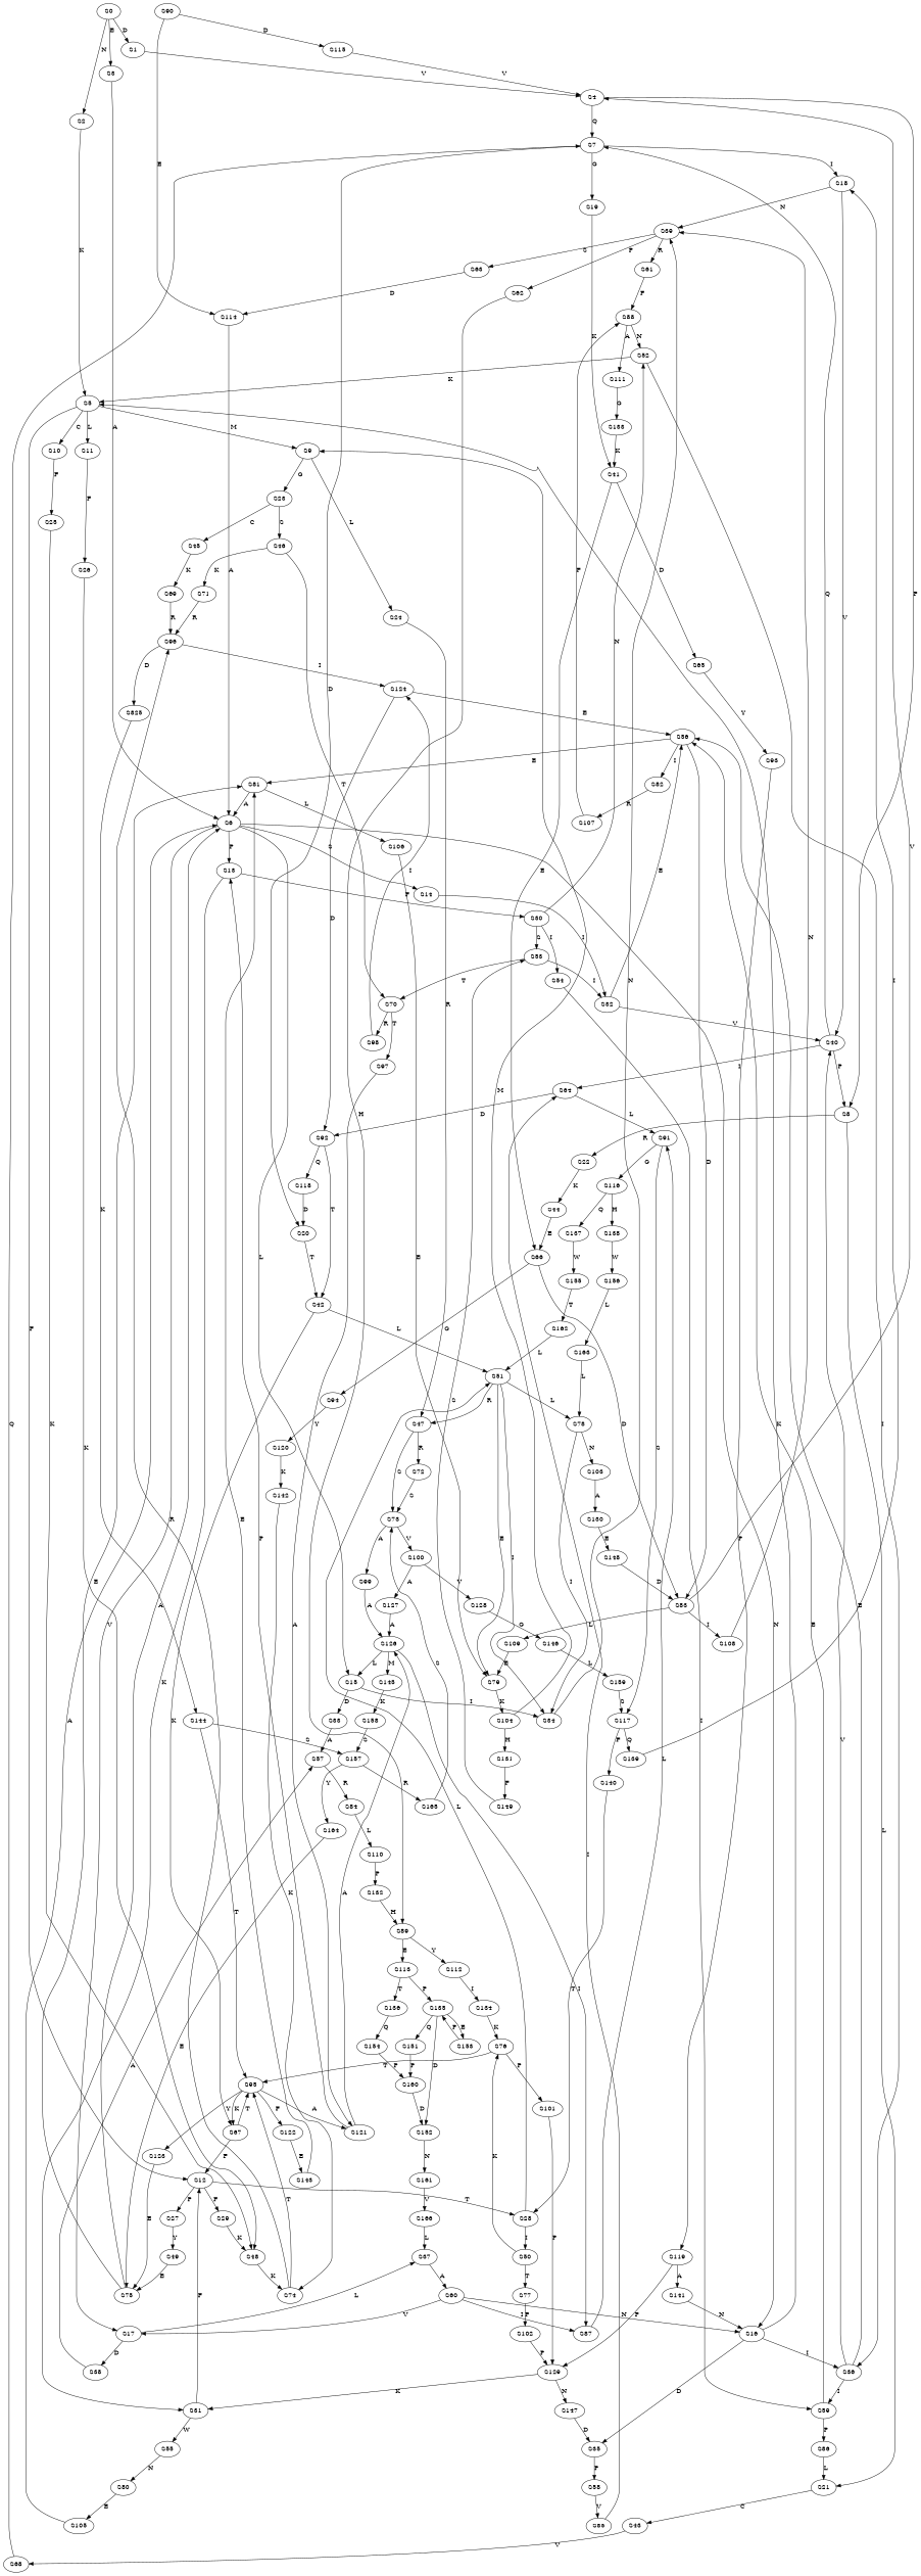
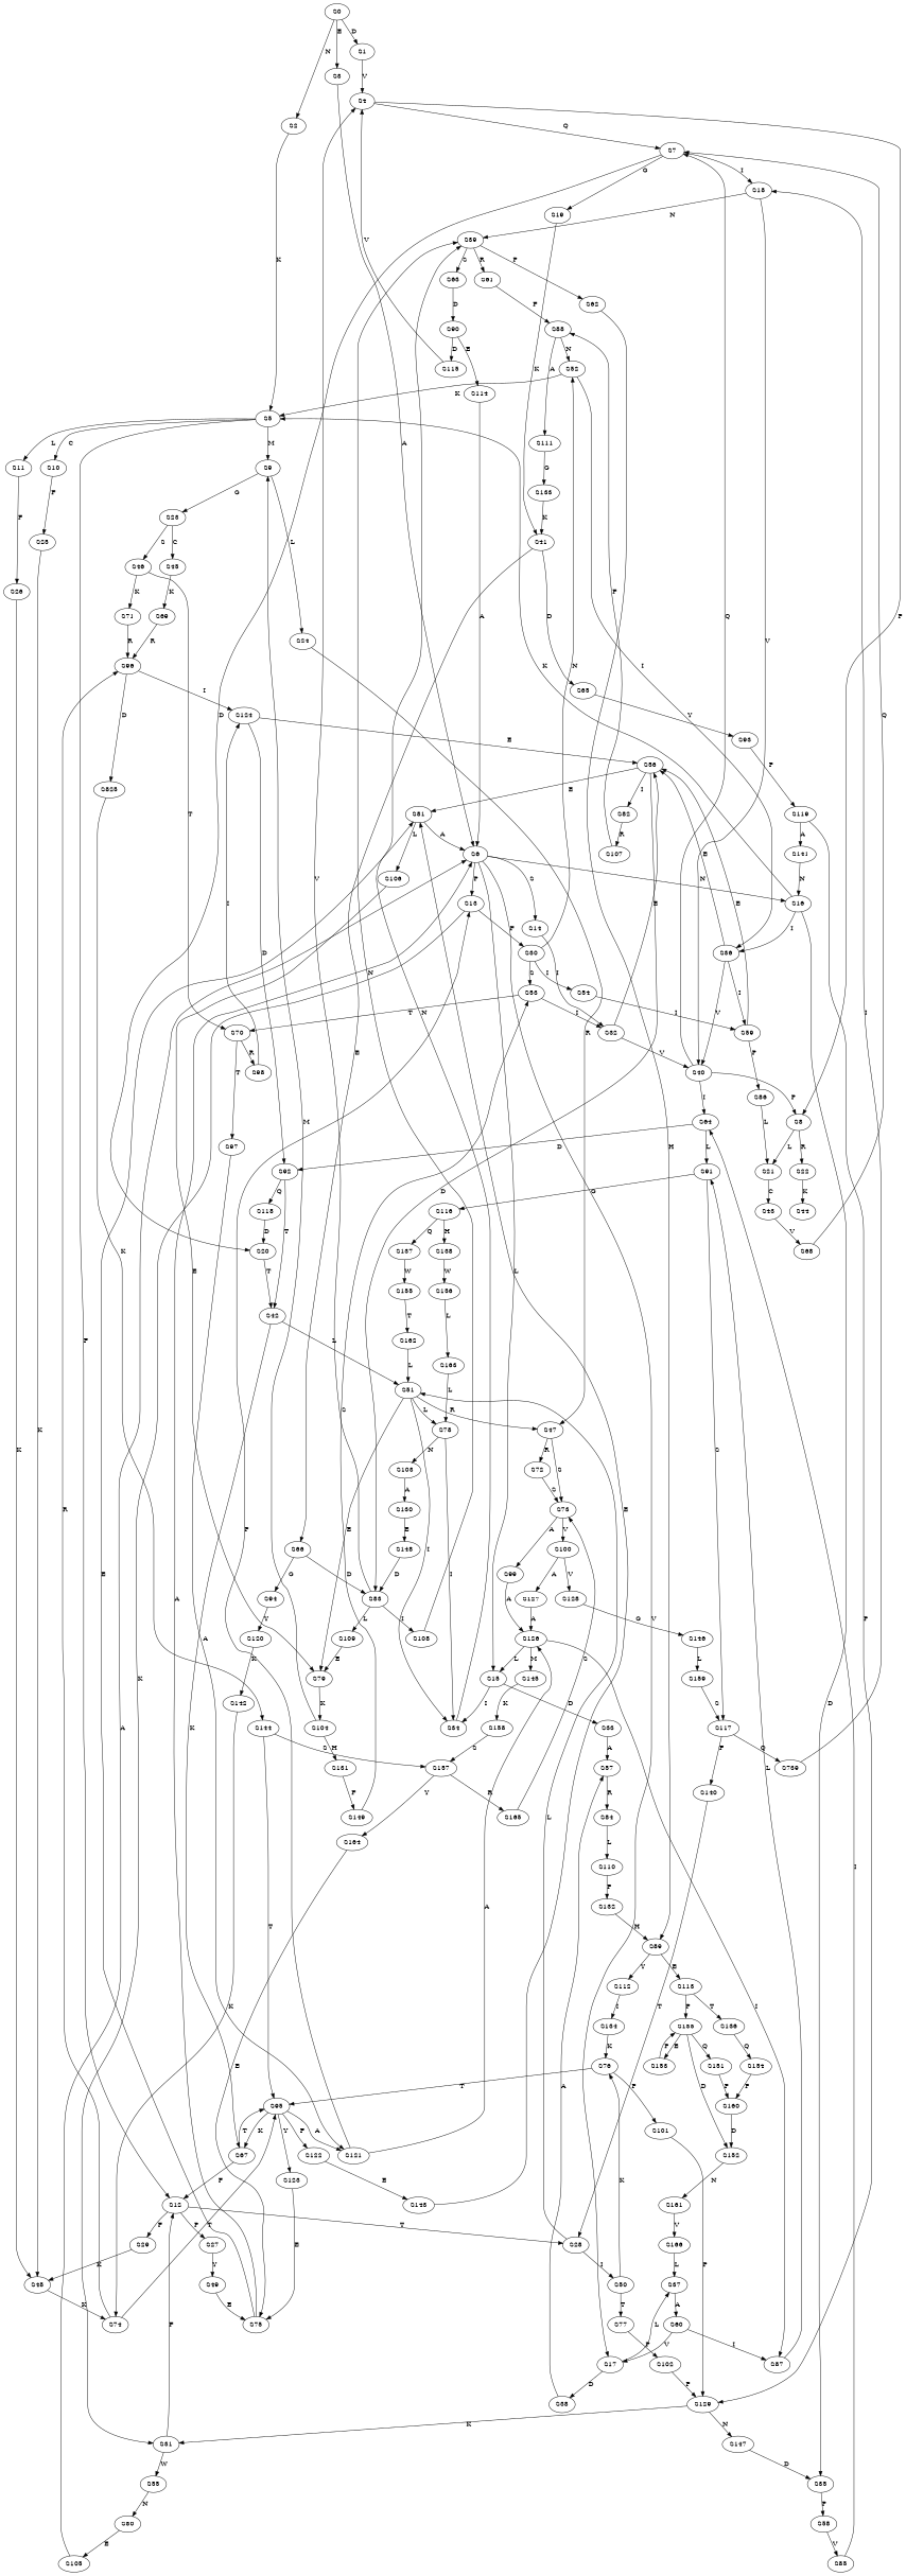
  strict digraph {
    S0
    S1
    S2
    S3
    S4
    S5
    S6
    S7
    S8
    S9
    S10
    S11
    S12
    S13
    S14
    S15
    S16
    S17
    S18
    S19
    S20
    S21
    S22
    S23
    S24
    S25
    S26
    S27
    S28
    S29
    S30
    S31
    S32
    S33
    S34
    S35
    S36
    S37
    S38
    S39
    S40
    S41
    S42
    S43
    S44
    S45
    S46
    S47
    S48
    S49
    S50
    S51
    S52
    S53
    S54
    S55
    S56
    S57
    S58
    S59
    S60
    S61
    S62
    S63
    S64
    S65
    S66
    S67
    S68
    S69
    S70
    S71
    S72
    S73
    S74
    S75
    S76
    S77
    S78
    S79
    S80
    S81
    S82
    S83
    S84
    S85
    S86
    S87
    S88
    S89
    S90
    S91
    S92
    S93
    S94
    S95
    S96
    S97
    S98
    S99
    S100
    S101
    S102
    S103
    S104
    S105
    S106
    S107
    S108
    S109
    S110
    S111
    S112
    S113
    S114
    S115
    S116
    S117
    S118
    S119
    S120
    S121
    S122
    S123
    S124
    n126 [label=S825]
    S126
    S127
    S128
    S129
    S130
    S131
    S132
    S133
    S134
    S135
    S136
    S137
    S138
-   S139
+   S139 [label=S739]
    S140
    S141
    S142
    S143
    S144
    S145
    S146
    S147
    S148
    S149
    S151
    S152
    S153
    S154
    S155
    S156
    S157
    S158
    S159
    S160
    S161
    S162
    S163
    S164
    S165
    S166
    S0 -> S1 [label=D]
    S0 -> S2 [label=N]
    S0 -> S3 [label=E]
    S1 -> S4 [label=V]
    S2 -> S5 [label=K]
    S3 -> S6 [label=A]
    S4 -> S7 [label=Q]
    S4 -> S8 [label=P]
    S5 -> S9 [label=M]
    S5 -> S10 [label=C]
    S5 -> S11 [label=L]
    S5 -> S12 [label=F]
    S6 -> S13 [label=P]
    S6 -> S14 [label=S]
    S6 -> S15 [label=L]
    S6 -> S16 [label=N]
    S6 -> S17 [label=V]
    S7 -> S18 [label=I]
    S7 -> S19 [label=G]
    S7 -> S20 [label=D]
    S8 -> S21 [label=L]
    S8 -> S22 [label=R]
    S9 -> S23 [label=G]
    S9 -> S24 [label=L]
    S10 -> S25 [label=F]
    S11 -> S26 [label=F]
    S12 -> S27 [label=P]
    S12 -> S28 [label=T]
    S12 -> S29 [label=F]
    S13 -> S30 [label=F]
    S13 -> S31 [label=K]
    S14 -> S32 [label=I]
    S15 -> S33 [label=D]
    S15 -> S34 [label=I]
    S16 -> S5 [label=K]
    S16 -> S35 [label=D]
    S16 -> S36 [label=I]
    S17 -> S37 [label=L]
    S17 -> S38 [label=D]
    S18 -> S39 [label=N]
    S18 -> S40 [label=V]
    S19 -> S41 [label=K]
    S20 -> S42 [label=T]
    S21 -> S43 [label=C]
    S22 -> S44 [label=K]
    S23 -> S45 [label=C]
    S23 -> S46 [label=S]
    S24 -> S47 [label=R]
    S25 -> S48 [label=K]
    S26 -> S48 [label=K]
    S27 -> S49 [label=Y]
    S28 -> S50 [label=I]
    S28 -> S51 [label=L]
    S29 -> S48 [label=K]
    S30 -> S52 [label=N]
    S30 -> S53 [label=S]
    S30 -> S54 [label=I]
    S31 -> S12 [label=F]
    S31 -> S55 [label=W]
    S32 -> S40 [label=V]
    S32 -> S56 [label=E]
    S33 -> S57 [label=A]
    S34 -> S39 [label=N]
    S35 -> S58 [label=P]
    S36 -> S40 [label=V]
    S36 -> S56 [label=E]
    S36 -> S59 [label=I]
    S37 -> S60 [label=A]
    S38 -> S57 [label=A]
    S39 -> S61 [label=R]
    S39 -> S62 [label=P]
    S39 -> S63 [label=S]
    S40 -> S7 [label=Q]
    S40 -> S8 [label=P]
    S40 -> S64 [label=I]
    S41 -> S65 [label=D]
    S41 -> S66 [label=E]
    S42 -> S51 [label=L]
    S42 -> S67 [label=K]
    S43 -> S68 [label=V]
-   S44 -> S66 [label=E]
    S45 -> S69 [label=K]
    S46 -> S70 [label=T]
    S46 -> S71 [label=K]
    S47 -> S72 [label=R]
    S47 -> S73 [label=S]
    S48 -> S74 [label=K]
    S49 -> S75 [label=E]
    S50 -> S76 [label=K]
    S50 -> S77 [label=T]
    S51 -> S34 [label=I]
    S51 -> S47 [label=R]
    S51 -> S78 [label=L]
    S51 -> S79 [label=E]
    S52 -> S5 [label=K]
    S52 -> S36 [label=I]
    S53 -> S32 [label=I]
    S53 -> S70 [label=T]
    S54 -> S59 [label=I]
    S55 -> S80 [label=N]
    S56 -> S81 [label=E]
    S56 -> S82 [label=I]
    S56 -> S83 [label=D]
    S57 -> S84 [label=R]
    S58 -> S85 [label=V]
    S59 -> S56 [label=E]
    S59 -> S86 [label=P]
-   S60 -> S16 [label=N]
    S60 -> S17 [label=V]
    S60 -> S87 [label=I]
    S61 -> S88 [label=F]
    S62 -> S89 [label=H]
-   S63 -> S114 [label=D]
+   S63 -> S90 [label=D]
    S64 -> S91 [label=L]
    S64 -> S92 [label=D]
    S65 -> S93 [label=Y]
    S66 -> S83 [label=D]
    S66 -> S94 [label=G]
    S67 -> S12 [label=F]
    S67 -> S95 [label=T]
    S68 -> S7 [label=Q]
    S69 -> S96 [label=R]
    S70 -> S97 [label=T]
    S70 -> S98 [label=R]
    S71 -> S96 [label=R]
    S72 -> S73 [label=S]
    S73 -> S99 [label=A]
    S73 -> S100 [label=V]
    S74 -> S95 [label=T]
    S74 -> S96 [label=R]
    S75 -> S6 [label=A]
    S75 -> S81 [label=E]
    S76 -> S95 [label=T]
    S76 -> S101 [label=P]
    S77 -> S102 [label=P]
    S78 -> S34 [label=I]
    S78 -> S103 [label=N]
    S79 -> S104 [label=K]
    S80 -> S105 [label=E]
    S81 -> S6 [label=A]
    S81 -> S106 [label=L]
    S82 -> S107 [label=R]
    S83 -> S4 [label=V]
    S83 -> S108 [label=I]
    S83 -> S109 [label=L]
    S84 -> S110 [label=L]
    S85 -> S64 [label=I]
    S86 -> S21 [label=L]
    S87 -> S91 [label=L]
    S88 -> S52 [label=N]
    S88 -> S111 [label=A]
    S89 -> S112 [label=Y]
    S89 -> S113 [label=E]
    S90 -> S114 [label=E]
    S90 -> S115 [label=D]
    S91 -> S116 [label=G]
    S91 -> S117 [label=S]
    S92 -> S42 [label=T]
    S92 -> S118 [label=Q]
    S93 -> S119 [label=P]
    S94 -> S120 [label=Y]
    S95 -> S67 [label=K]
    S95 -> S121 [label=A]
    S95 -> S122 [label=F]
    S95 -> S123 [label=Y]
    S96 -> S124 [label=I]
    S96 -> n126 [label=D]
    S97 -> S121 [label=A]
    S98 -> S124 [label=I]
    S99 -> S126 [label=A]
    S100 -> S127 [label=A]
    S100 -> S128 [label=V]
    S101 -> S129 [label=P]
    S102 -> S129 [label=P]
    S103 -> S130 [label=A]
    S104 -> S9 [label=M]
    S104 -> S131 [label=H]
    S105 -> S6 [label=A]
    S106 -> S79 [label=E]
    S107 -> S88 [label=F]
    S108 -> S39 [label=N]
    S109 -> S79 [label=E]
    S110 -> S132 [label=P]
    S111 -> S133 [label=G]
    S112 -> S134 [label=I]
    S113 -> S135 [label=P]
    S113 -> S136 [label=T]
    S114 -> S6 [label=A]
    S115 -> S4 [label=V]
    S116 -> S137 [label=Q]
    S116 -> S138 [label=H]
    S117 -> S139 [label=Q]
    S117 -> S140 [label=F]
    S118 -> S20 [label=D]
    S119 -> S129 [label=P]
    S119 -> S141 [label=A]
    S120 -> S142 [label=K]
    S121 -> S13 [label=P]
    S121 -> S126 [label=A]
    S122 -> S143 [label=E]
    S123 -> S75 [label=E]
    S124 -> S56 [label=E]
    S124 -> S92 [label=D]
    n126 -> S144 [label=K]
    S126 -> S15 [label=L]
    S126 -> S87 [label=I]
    S126 -> S145 [label=M]
    S127 -> S126 [label=A]
    S128 -> S146 [label=G]
    S129 -> S31 [label=K]
    S129 -> S147 [label=N]
    S130 -> S148 [label=E]
    S131 -> S149 [label=F]
    S132 -> S89 [label=H]
    S133 -> S41 [label=K]
    S134 -> S76 [label=K]
    S135 -> S151 [label=Q]
    S135 -> S152 [label=D]
    S135 -> S153 [label=E]
    S136 -> S154 [label=Q]
    S137 -> S155 [label=W]
    S138 -> S156 [label=W]
    S139 -> S18 [label=I]
    S140 -> S28 [label=T]
    S141 -> S16 [label=N]
    S142 -> S74 [label=K]
    S143 -> S81 [label=E]
    S144 -> S95 [label=T]
    S144 -> S157 [label=S]
    S145 -> S158 [label=K]
    S146 -> S159 [label=L]
    S147 -> S35 [label=D]
    S148 -> S83 [label=D]
    S149 -> S53 [label=S]
    S151 -> S160 [label=P]
    S152 -> S161 [label=N]
    S153 -> S135 [label=P]
    S154 -> S160 [label=P]
    S155 -> S162 [label=T]
    S156 -> S163 [label=L]
    S157 -> S164 [label=Y]
    S157 -> S165 [label=R]
    S158 -> S157 [label=S]
    S159 -> S117 [label=S]
    S160 -> S152 [label=D]
    S161 -> S166 [label=V]
    S162 -> S51 [label=L]
    S163 -> S78 [label=L]
    S164 -> S75 [label=E]
    S165 -> S73 [label=S]
    S166 -> S37 [label=L]
  }
